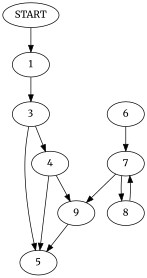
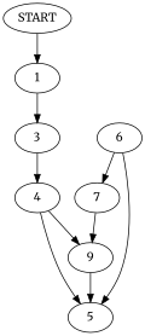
  digraph {
    fontname=Merriweather
    node [fontname=Merriweather]
    edge [fontname=Merriweather]
    n1 [label=START]
    1
    3
    4
    5
    9
    6
    7
-   8
    n1 -> 1
    1 -> 3
    3 -> 4
-   3 -> 5
+   6 -> 5
    4 -> 5
    4 -> 9
    9 -> 5
    6 -> 7
    7 -> 9
-   7 -> 8
-   8 -> 7
  }
